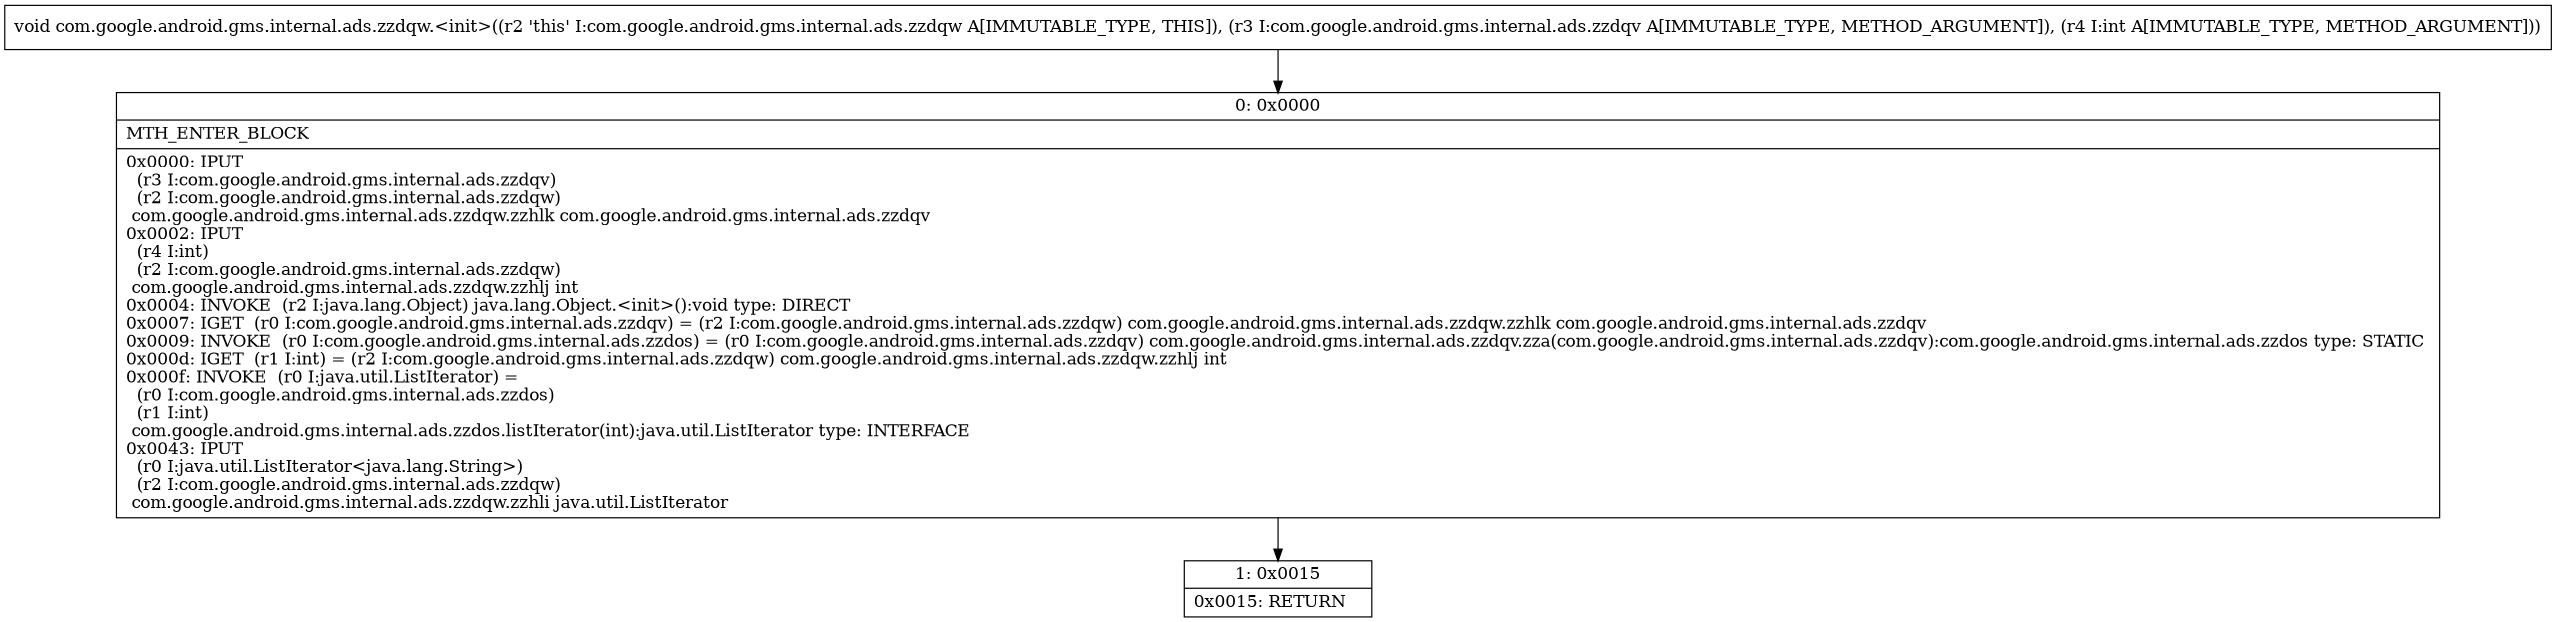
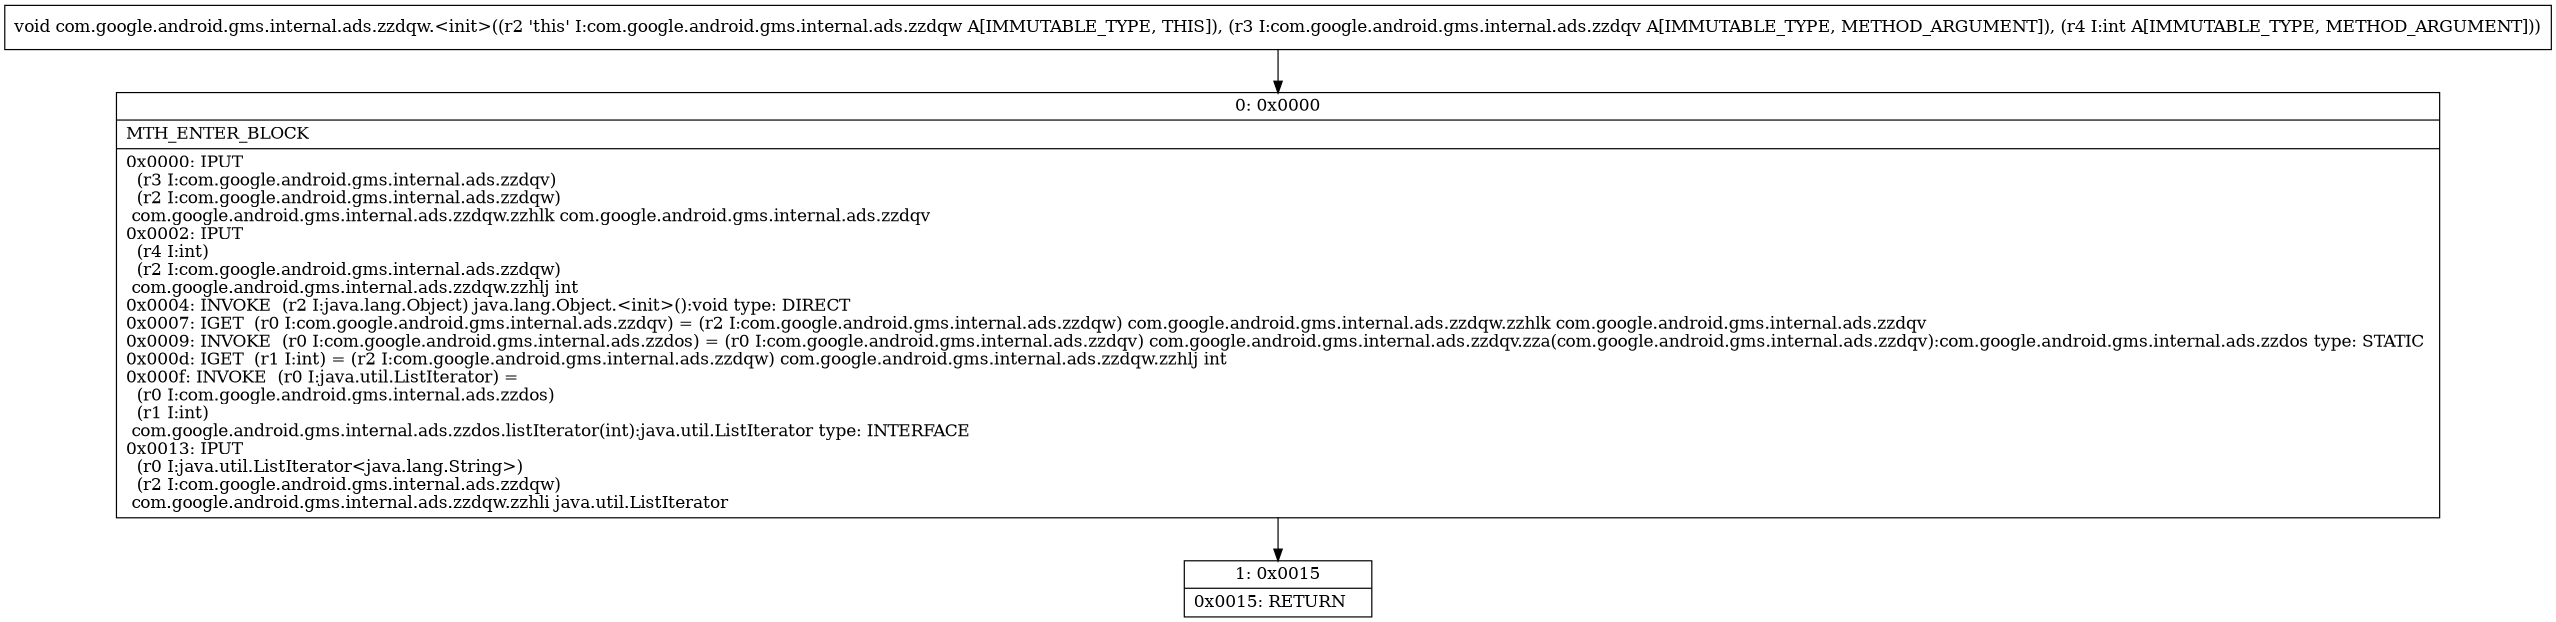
  digraph {
    node [shape=record]
-   n1 [label="{0\:\ 0x0000|MTH_ENTER_BLOCK\l|0x0000: IPUT  \l  (r3 I:com.google.android.gms.internal.ads.zzdqv)\l  (r2 I:com.google.android.gms.internal.ads.zzdqw)\l com.google.android.gms.internal.ads.zzdqw.zzhlk com.google.android.gms.internal.ads.zzdqv \l0x0002: IPUT  \l  (r4 I:int)\l  (r2 I:com.google.android.gms.internal.ads.zzdqw)\l com.google.android.gms.internal.ads.zzdqw.zzhlj int \l0x0004: INVOKE  (r2 I:java.lang.Object) java.lang.Object.\<init\>():void type: DIRECT \l0x0007: IGET  (r0 I:com.google.android.gms.internal.ads.zzdqv) = (r2 I:com.google.android.gms.internal.ads.zzdqw) com.google.android.gms.internal.ads.zzdqw.zzhlk com.google.android.gms.internal.ads.zzdqv \l0x0009: INVOKE  (r0 I:com.google.android.gms.internal.ads.zzdos) = (r0 I:com.google.android.gms.internal.ads.zzdqv) com.google.android.gms.internal.ads.zzdqv.zza(com.google.android.gms.internal.ads.zzdqv):com.google.android.gms.internal.ads.zzdos type: STATIC \l0x000d: IGET  (r1 I:int) = (r2 I:com.google.android.gms.internal.ads.zzdqw) com.google.android.gms.internal.ads.zzdqw.zzhlj int \l0x000f: INVOKE  (r0 I:java.util.ListIterator) = \l  (r0 I:com.google.android.gms.internal.ads.zzdos)\l  (r1 I:int)\l com.google.android.gms.internal.ads.zzdos.listIterator(int):java.util.ListIterator type: INTERFACE \l0x0043: IPUT  \l  (r0 I:java.util.ListIterator\<java.lang.String\>)\l  (r2 I:com.google.android.gms.internal.ads.zzdqw)\l com.google.android.gms.internal.ads.zzdqw.zzhli java.util.ListIterator \l}"]
+   n1 [label="{0\:\ 0x0000|MTH_ENTER_BLOCK\l|0x0000: IPUT  \l  (r3 I:com.google.android.gms.internal.ads.zzdqv)\l  (r2 I:com.google.android.gms.internal.ads.zzdqw)\l com.google.android.gms.internal.ads.zzdqw.zzhlk com.google.android.gms.internal.ads.zzdqv \l0x0002: IPUT  \l  (r4 I:int)\l  (r2 I:com.google.android.gms.internal.ads.zzdqw)\l com.google.android.gms.internal.ads.zzdqw.zzhlj int \l0x0004: INVOKE  (r2 I:java.lang.Object) java.lang.Object.\<init\>():void type: DIRECT \l0x0007: IGET  (r0 I:com.google.android.gms.internal.ads.zzdqv) = (r2 I:com.google.android.gms.internal.ads.zzdqw) com.google.android.gms.internal.ads.zzdqw.zzhlk com.google.android.gms.internal.ads.zzdqv \l0x0009: INVOKE  (r0 I:com.google.android.gms.internal.ads.zzdos) = (r0 I:com.google.android.gms.internal.ads.zzdqv) com.google.android.gms.internal.ads.zzdqv.zza(com.google.android.gms.internal.ads.zzdqv):com.google.android.gms.internal.ads.zzdos type: STATIC \l0x000d: IGET  (r1 I:int) = (r2 I:com.google.android.gms.internal.ads.zzdqw) com.google.android.gms.internal.ads.zzdqw.zzhlj int \l0x000f: INVOKE  (r0 I:java.util.ListIterator) = \l  (r0 I:com.google.android.gms.internal.ads.zzdos)\l  (r1 I:int)\l com.google.android.gms.internal.ads.zzdos.listIterator(int):java.util.ListIterator type: INTERFACE \l0x0013: IPUT  \l  (r0 I:java.util.ListIterator\<java.lang.String\>)\l  (r2 I:com.google.android.gms.internal.ads.zzdqw)\l com.google.android.gms.internal.ads.zzdqw.zzhli java.util.ListIterator \l}"]
    n2 [label="{1\:\ 0x0015|0x0015: RETURN   \l}"]
    n3 [label="{void com.google.android.gms.internal.ads.zzdqw.\<init\>((r2 'this' I:com.google.android.gms.internal.ads.zzdqw A[IMMUTABLE_TYPE, THIS]), (r3 I:com.google.android.gms.internal.ads.zzdqv A[IMMUTABLE_TYPE, METHOD_ARGUMENT]), (r4 I:int A[IMMUTABLE_TYPE, METHOD_ARGUMENT])) }"]
    n1 -> n2
    n3 -> n1
  }
